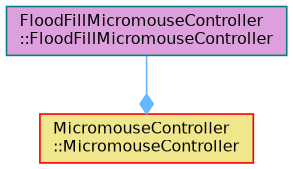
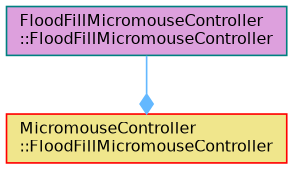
  digraph {
    rankdir=TB
    node [fontname=Helvetica fontsize=10 shape=box style=filled]
    n1 [color=teal fillcolor=plum fontcolor=black height=0.2 label="FloodFillMicromouseController\l::FloodFillMicromouseController" width=0.4]
-   n2 [color=red fillcolor=khaki height=0.2 label="MicromouseController\l::MicromouseController" width=0.4]
+   n2 [color=red fillcolor=khaki height=0.2 label="MicromouseController\l::FloodFillMicromouseController" width=0.4]
    n1 -> n2 [color=steelblue1 fontname=Helvetica fontsize=10 labelfontname=Helvetica labelfontsize=10 style=solid arrowhead=diamond]
  }
